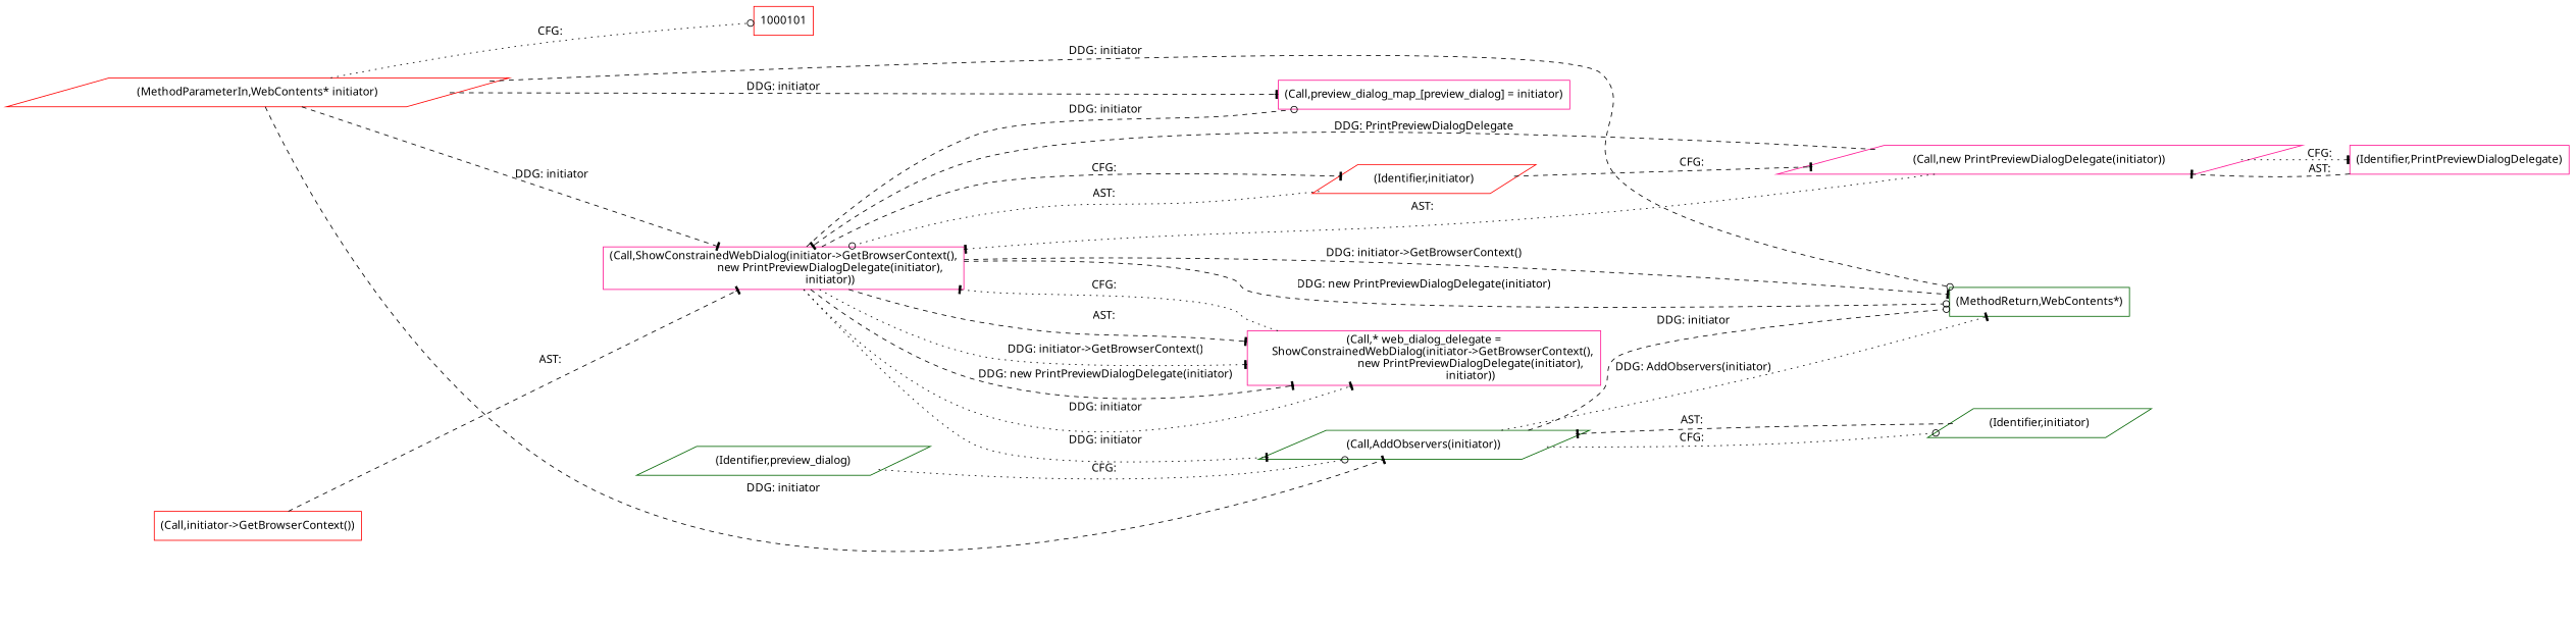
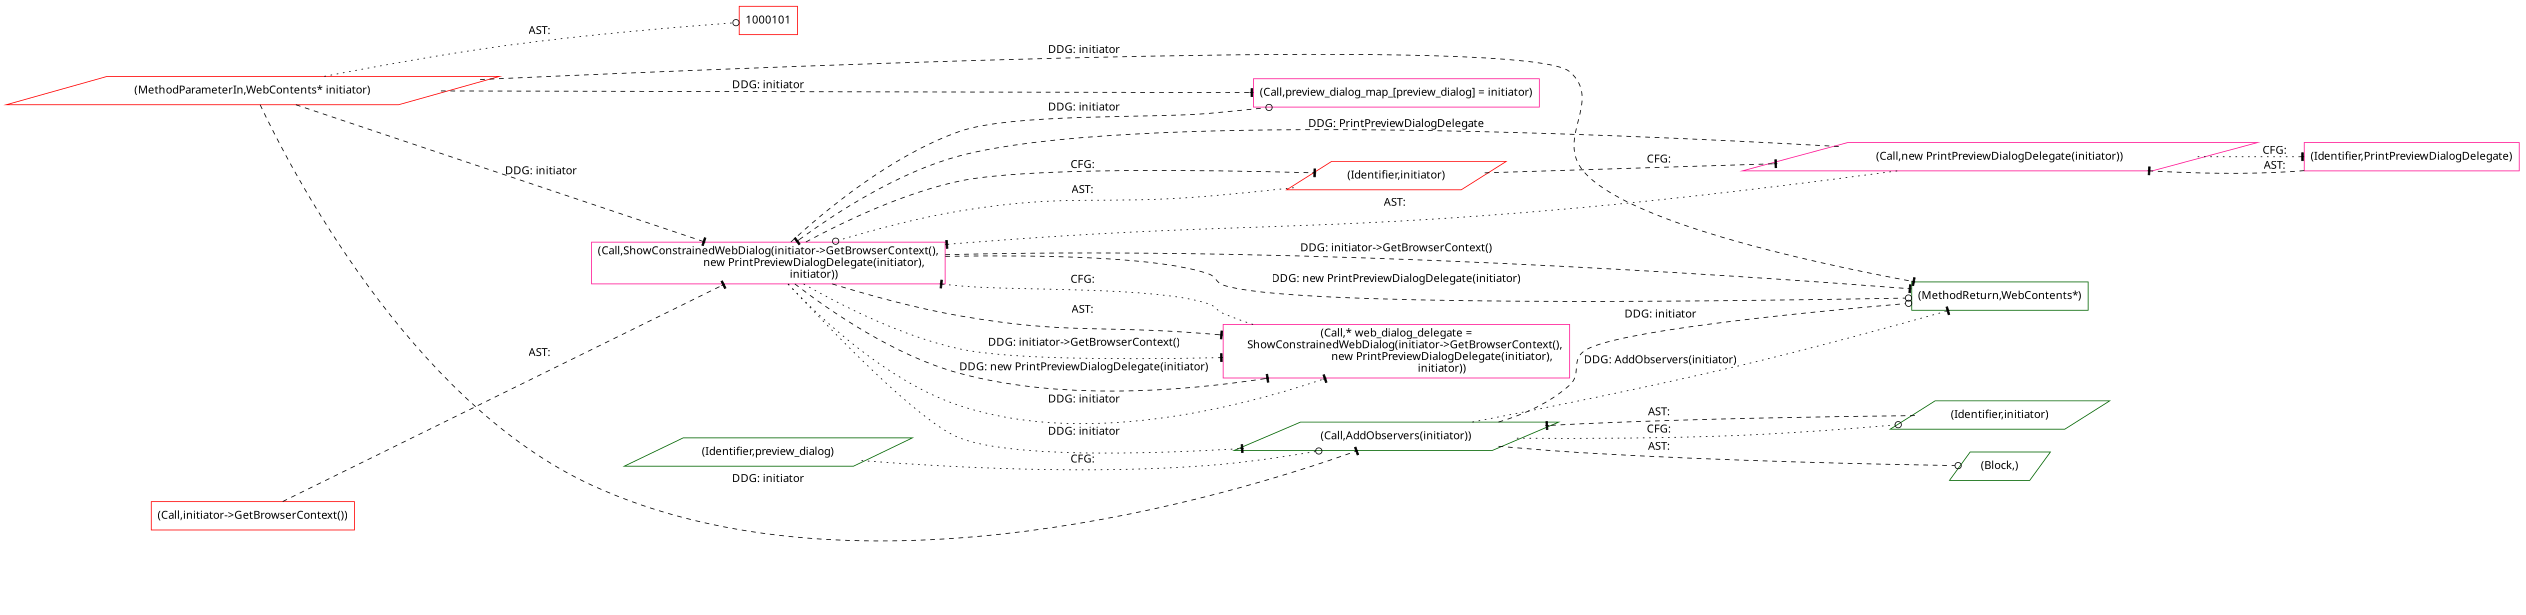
  digraph {
    fontname="Noto Sans"
    rankdir=LR
    node [color=darkgreen fontname="Noto Sans" shape=parallelogram]
    edge [arrowhead=tee fontname="Noto Sans" style=dashed]
    n1 [label="(Call,AddObservers(initiator))"]
+   n2 [label="(Block,)"]
    n3 [label="(Identifier,initiator)"]
    n4 [label="(MethodReturn,WebContents*)" shape=box]
    n5 [color=red label="(MethodParameterIn,WebContents* initiator)"]
    n6 [color=deeppink label="(Call,ShowConstrainedWebDialog(initiator->GetBrowserContext(),\n                               new PrintPreviewDialogDelegate(initiator),\n                               initiator))" shape=box]
    n7 [color=deeppink label="(Call,preview_dialog_map_[preview_dialog] = initiator)" shape=box]
    1000101 [color=red shape=box]
    n9 [color=deeppink label="(Call,* web_dialog_delegate =\n      ShowConstrainedWebDialog(initiator->GetBrowserContext(),\n                               new PrintPreviewDialogDelegate(initiator),\n                               initiator))" shape=box]
    n10 [color=red label="(Identifier,initiator)"]
    n11 [color=deeppink label="(Call,new PrintPreviewDialogDelegate(initiator))"]
    n12 [color=deeppink label="(Identifier,PrintPreviewDialogDelegate)" shape=box]
    n13 [color=red label="(Call,initiator->GetBrowserContext())" shape=box]
    n14 [label="(Identifier,preview_dialog)"]
+   n1 -> n2 [arrowhead=odot label="AST: "]
    n1 -> n3 [arrowhead=odot label="CFG: " style=dotted]
    n1 -> n4 [arrowhead=odot label="DDG: initiator"]
    n1 -> n4 [label="DDG: AddObservers(initiator)" style=dotted]
    n3 -> n1 [label="AST: "]
    n5 -> n1 [label="DDG: initiator"]
-   n5 -> n4 [arrowhead=odot label="DDG: initiator"]
+   n5 -> n4 [label="DDG: initiator"]
    n5 -> n6 [label="DDG: initiator"]
    n5 -> n7 [label="DDG: initiator"]
-   n5 -> 1000101 [arrowhead=odot label="CFG: " style=dotted]
+   n5 -> 1000101 [arrowhead=odot label="AST: " style=dotted]
    n6 -> n1 [label="DDG: initiator" style=dotted]
    n6 -> n4 [arrowhead=odot label="DDG: new PrintPreviewDialogDelegate(initiator)"]
    n6 -> n4 [label="DDG: initiator->GetBrowserContext()"]
    n6 -> n7 [arrowhead=odot label="DDG: initiator"]
    n6 -> n9 [label="AST: "]
    n6 -> n9 [label="DDG: initiator->GetBrowserContext()" style=dotted]
    n6 -> n9 [label="DDG: new PrintPreviewDialogDelegate(initiator)"]
    n6 -> n9 [label="DDG: initiator" style=dotted]
    n6 -> n10 [label="CFG: "]
    n9 -> n6 [label="CFG: " style=dotted]
    n10 -> n6 [arrowhead=odot label="AST: " style=dotted]
    n10 -> n11 [label="CFG: "]
    n11 -> n6 [label="AST: " style=dotted]
    n11 -> n6 [label="DDG: PrintPreviewDialogDelegate"]
    n11 -> n12 [label="CFG: " style=dotted]
    n12 -> n11 [label="AST: "]
    n13 -> n6 [label="AST: "]
    n14 -> n1 [arrowhead=odot label="CFG: " style=dotted]
  }
